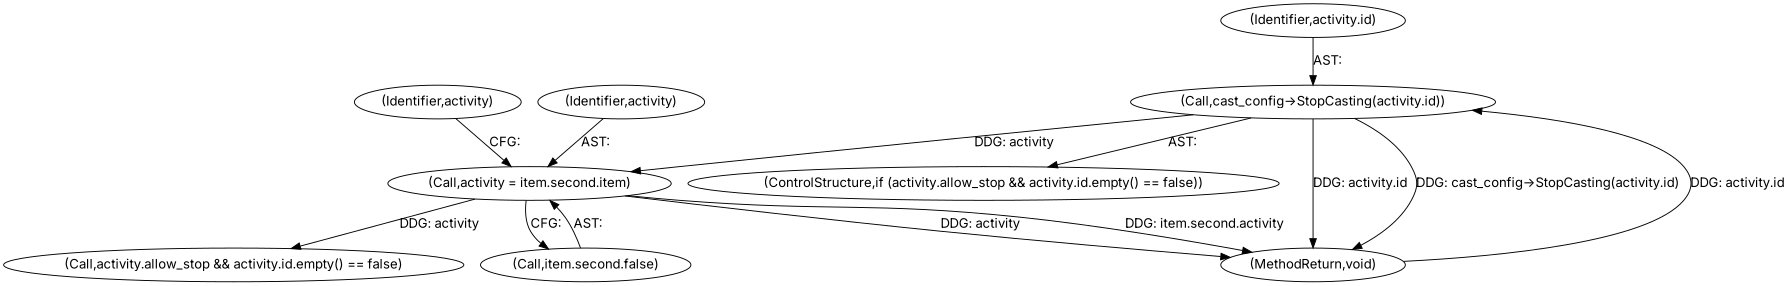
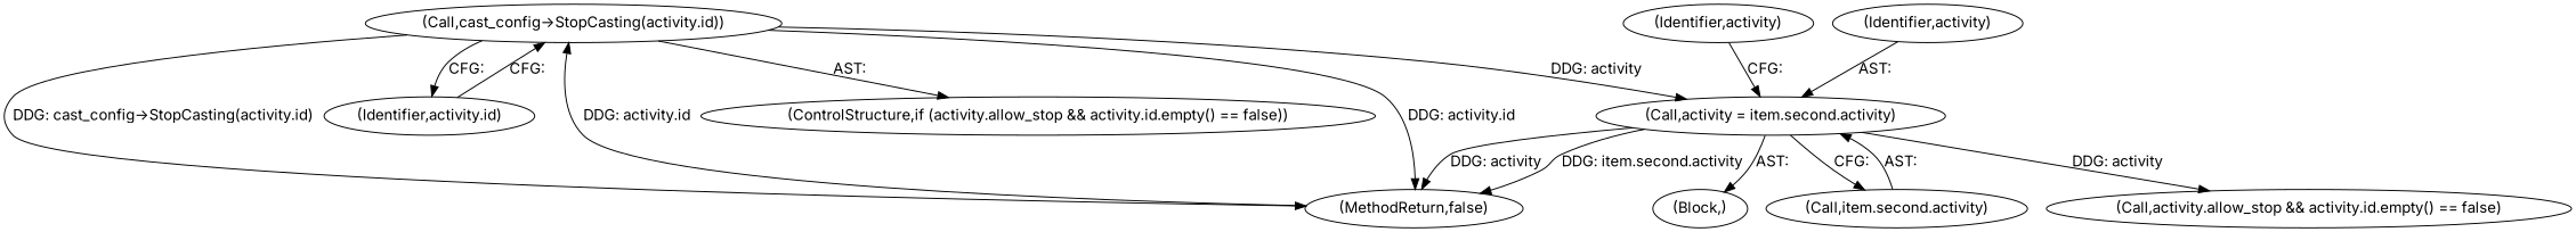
  digraph {
    fontname=Inter
    node [fontname=Inter]
    edge [fontname=Inter]
    n1 [label="(Call,cast_config->StopCasting(activity.id))"]
    n2 [label="(ControlStructure,if (activity.allow_stop && activity.id.empty() == false))"]
-   n3 [label="(MethodReturn,void)"]
+   n3 [label="(MethodReturn,false)"]
    n4 [label="(Identifier,activity.id)"]
-   n5 [label="(Call,activity = item.second.item)"]
+   n5 [label="(Call,activity = item.second.activity)"]
    n6 [label="(Call,activity.allow_stop && activity.id.empty() == false)"]
-   n8 [label="(Call,item.second.false)"]
+   n7 [label="(Block,)"]
+   n8 [label="(Call,item.second.activity)"]
    n9 [label="(Identifier,activity)"]
    n10 [label="(Identifier,activity)"]
    n1 -> n2 [label="AST: "]
    n1 -> n3 [label="DDG: activity.id"]
    n1 -> n3 [label="DDG: cast_config->StopCasting(activity.id)"]
+   n1 -> n4 [label="CFG: "]
    n1 -> n5 [label="DDG: activity"]
    n3 -> n1 [label="DDG: activity.id"]
-   n4 -> n1 [label="AST: "]
+   n4 -> n1 [label="CFG: "]
    n5 -> n3 [label="DDG: activity"]
    n5 -> n3 [label="DDG: item.second.activity"]
    n5 -> n6 [label="DDG: activity"]
+   n5 -> n7 [label="AST: "]
    n5 -> n8 [label="CFG: "]
    n8 -> n5 [label="AST: "]
    n9 -> n5 [label="CFG: "]
    n10 -> n5 [label="AST: "]
  }
